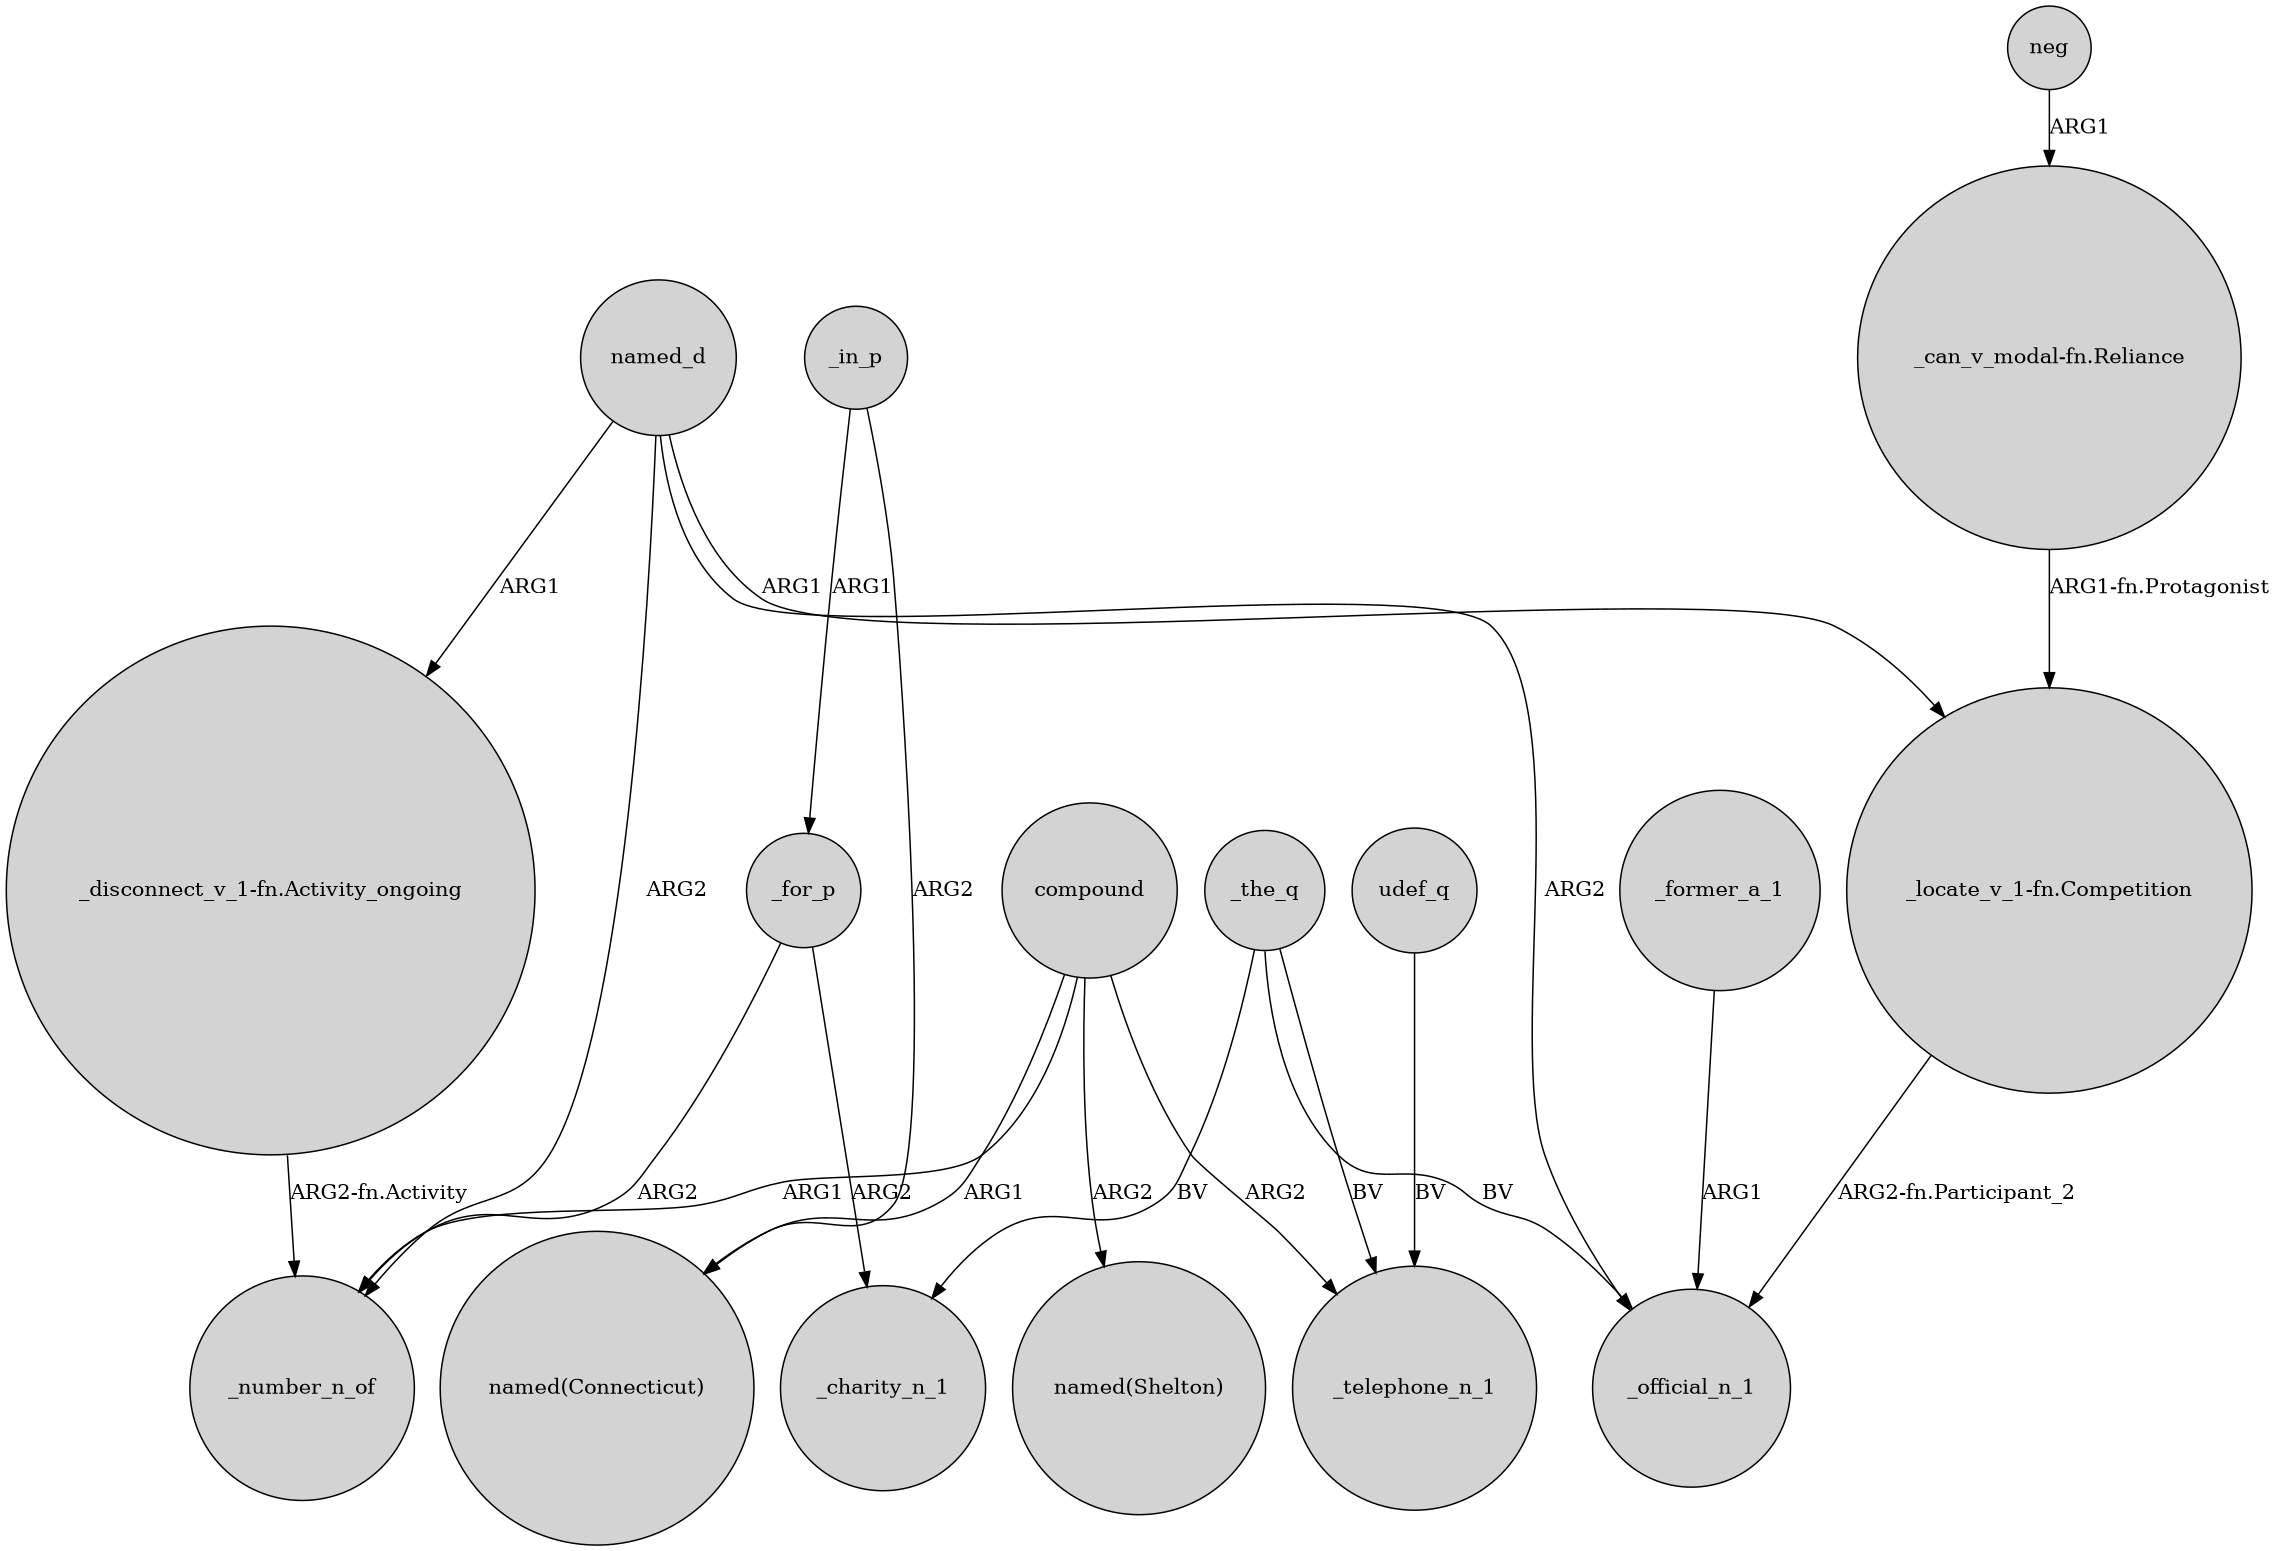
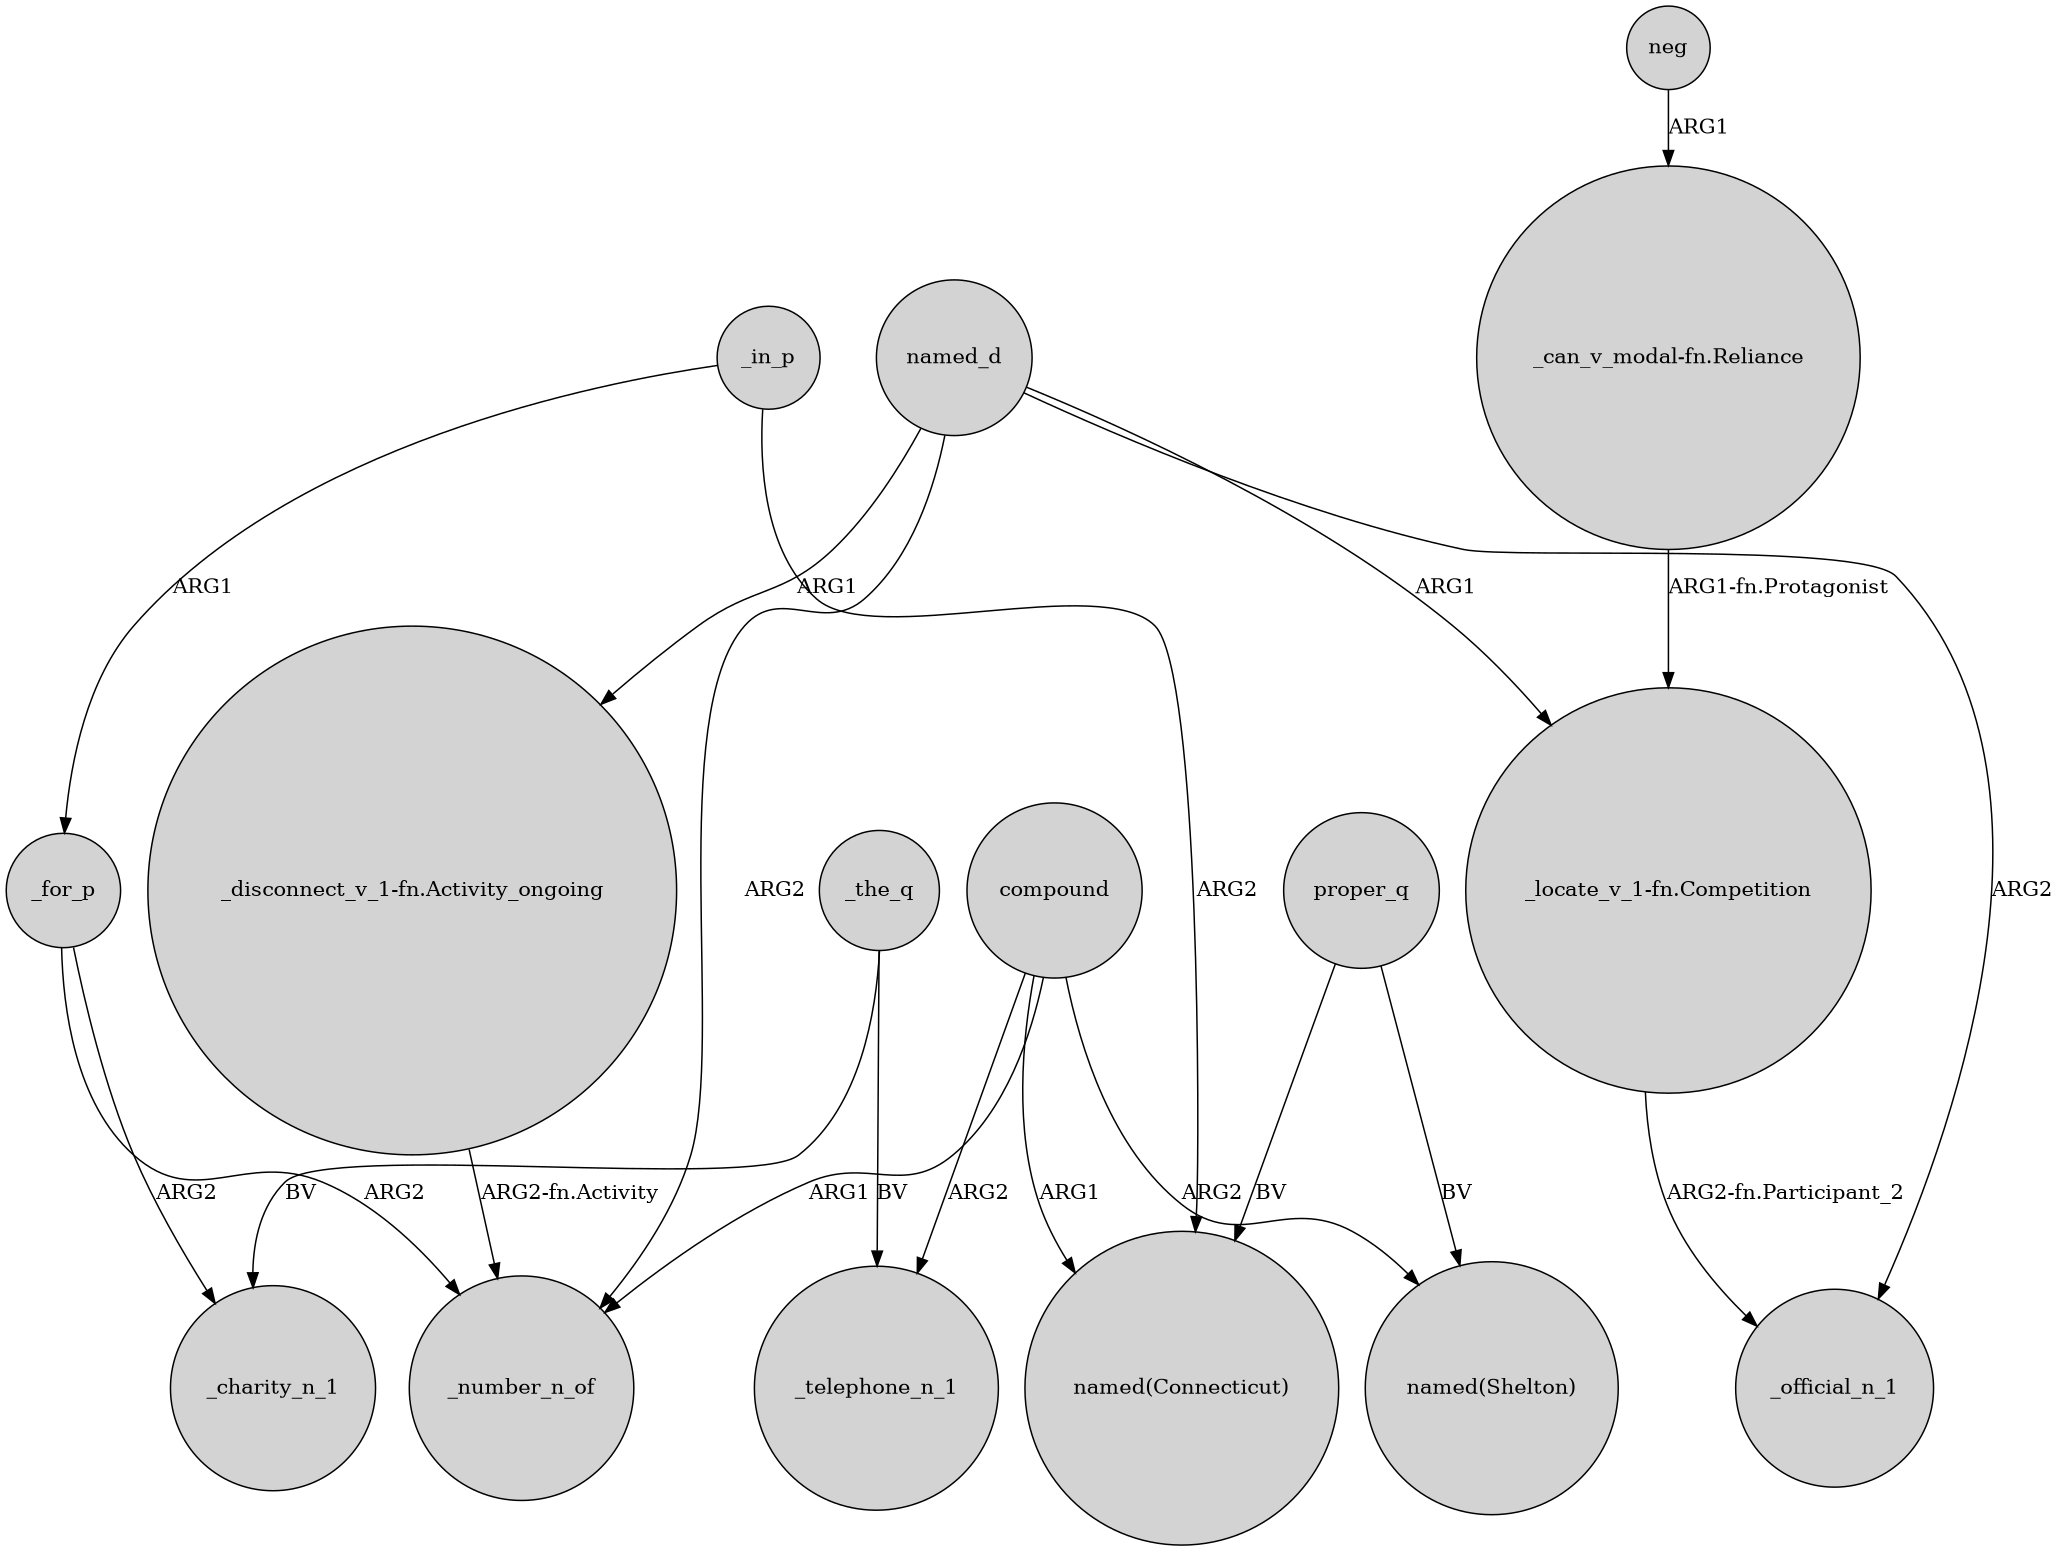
  digraph {
    node [shape=circle style=filled]
    compound
    _number_n_of
    _telephone_n_1
    "named(Shelton)"
    "named(Connecticut)"
    _for_p
    _charity_n_1
-   udef_q
    _the_q
    _official_n_1
    _in_p
    "_locate_v_1-fn.Competition"
-   _former_a_1
    neg
    "_can_v_modal-fn.Reliance"
    n16 [label=named_d]
    "_disconnect_v_1-fn.Activity_ongoing"
+   proper_q
    compound -> _number_n_of [label=ARG1]
    compound -> _telephone_n_1 [label=ARG2]
    compound -> "named(Shelton)" [label=ARG2]
    compound -> "named(Connecticut)" [label=ARG1]
    _for_p -> _number_n_of [label=ARG2]
    _for_p -> _charity_n_1 [label=ARG2]
-   udef_q -> _telephone_n_1 [label=BV]
    _the_q -> _telephone_n_1 [label=BV]
    _the_q -> _charity_n_1 [label=BV]
-   _the_q -> _official_n_1 [label=BV]
    _in_p -> "named(Connecticut)" [label=ARG2]
    _in_p -> _for_p [label=ARG1]
    "_locate_v_1-fn.Competition" -> _official_n_1 [label="ARG2-fn.Participant_2"]
-   _former_a_1 -> _official_n_1 [label=ARG1]
    neg -> "_can_v_modal-fn.Reliance" [label=ARG1]
    "_can_v_modal-fn.Reliance" -> "_locate_v_1-fn.Competition" [label="ARG1-fn.Protagonist"]
    n16 -> _number_n_of [label=ARG2]
    n16 -> _official_n_1 [label=ARG2]
    n16 -> "_locate_v_1-fn.Competition" [label=ARG1]
    n16 -> "_disconnect_v_1-fn.Activity_ongoing" [label=ARG1]
    "_disconnect_v_1-fn.Activity_ongoing" -> _number_n_of [label="ARG2-fn.Activity"]
+   proper_q -> "named(Shelton)" [label=BV]
+   proper_q -> "named(Connecticut)" [label=BV]
  }
